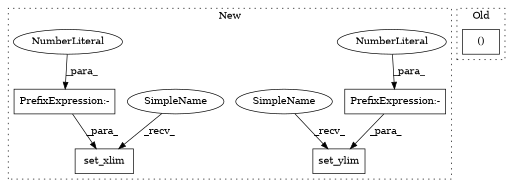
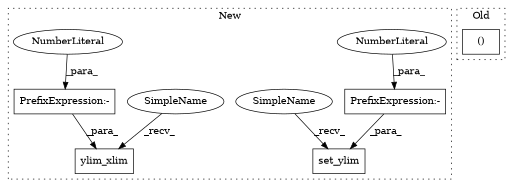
  digraph {
    node [a=32 l="9,1" shape=box]
-   n1 [label=set_xlim s="18352,18373"]
+   n1 [label=ylim_xlim s="18352,18373"]
    n2 [label=set_ylim s="18384,18404"]
    n3 [a=38 l=1 label="PrefixExpression:-" s=18393]
    n4 [a=34 l=5 label=NumberLiteral s=18394 shape=ellipse]
    n5 [a=38 l=1 label="PrefixExpression:-" s=18361]
    n6 [a=34 l=5 label=NumberLiteral s=18362 shape=ellipse]
    n7 [a=42 l=3 label=SimpleName s=18380 shape=ellipse]
    n8 [a=42 l=3 label=SimpleName s=18348 shape=ellipse]
    n9 [a=106 l=18 label="()" s=17944]
    subgraph cluster_1 {
      label=New
      style=dotted
      n1
      n2
      n3
      n4
      n5
      n6
      n7
      n8
    }
    subgraph cluster_2 {
      label=Old
      style=dotted
      n9
    }
    n3 -> n2 [label=_para_]
    n4 -> n3 [label=_para_]
    n5 -> n1 [label=_para_]
    n6 -> n5 [label=_para_]
    n7 -> n2 [label=_recv_]
    n8 -> n1 [label=_recv_]
  }
